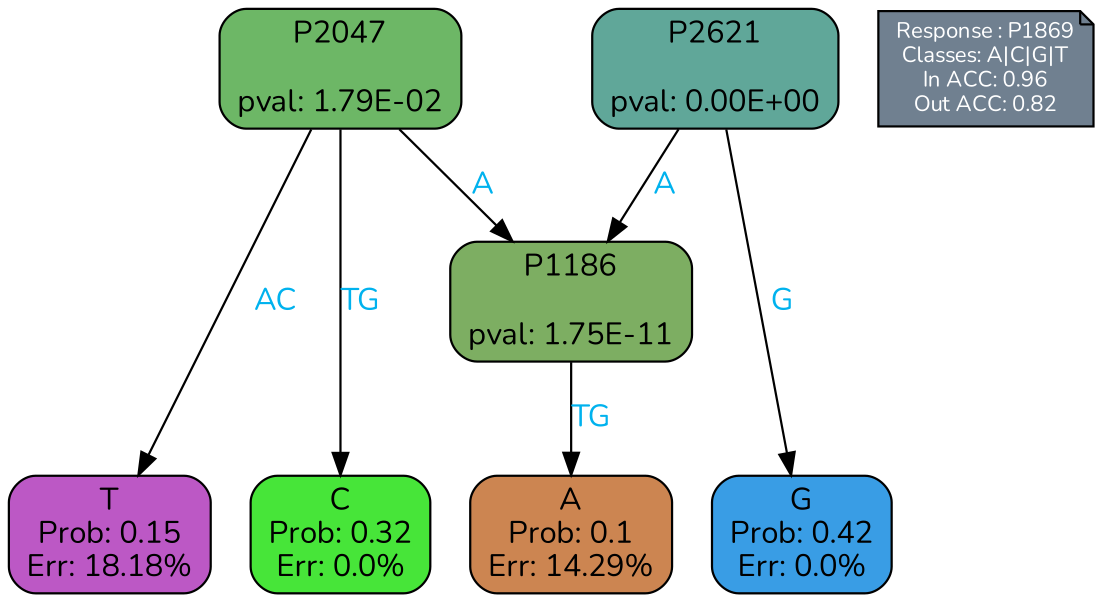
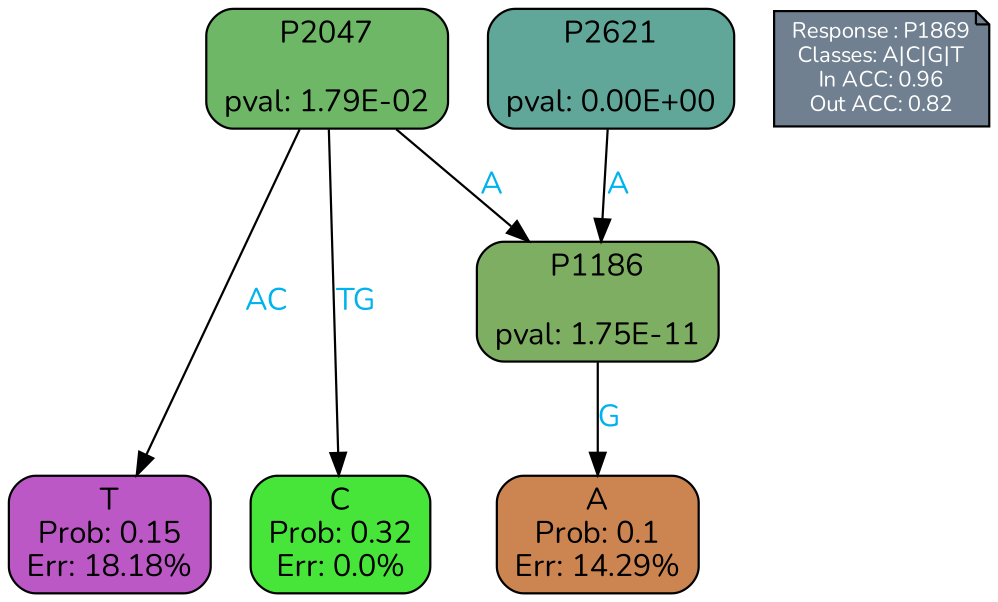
  digraph {
    fontname=Nunito
    ranksep=equally
    splines=polylines
    node [color=black fontname=Nunito shape=box style="filled, rounded"]
    edge [fontcolor=deepskyblue2 fontname=Nunito]
    n1 [fillcolor="#bc58c5" label="T\nProb: 0.15\nErr: 18.18%"]
    n2 [fillcolor="#47e539" label="C\nProb: 0.32\nErr: 0.0%"]
    n3 [fillcolor="#cc8551" label="A\nProb: 0.1\nErr: 14.29%"]
-   n4 [fillcolor="#399de5" label="G\nProb: 0.42\nErr: 0.0%"]
    n5 [align=left fillcolor=slategray fontcolor=white fontsize=10 label="Response : P1869\nClasses: A|C|G|T\nIn ACC: 0.96\nOut ACC: 0.82\n" shape=note style=filled]
    n6 [fillcolor="#60a799" label="P2621\n\npval: 0.00E+00"]
    n7 [fillcolor="#7dae62" label="P1186\n\npval: 1.75E-11"]
    n8 [fillcolor="#6db766" label="P2047\n\npval: 1.79E-02"]
    subgraph sub_1 {
      rank=same
      n1
      n2
      n3
-     n4
    }
    subgraph sub_2 {
      rank=same
      n5
      n6
    }
-   n6 -> n4 [label=G]
    n6 -> n7 [label=A]
-   n7 -> n3 [label=TG]
+   n7 -> n3 [label=G]
    n8 -> n1 [label=AC]
    n8 -> n2 [label=TG]
    n8 -> n7 [label=A]
  }
